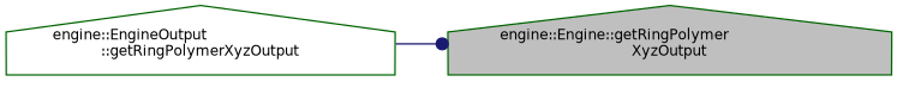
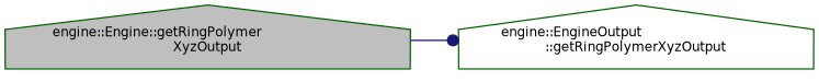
  digraph {
    rankdir=LR
    node [color=darkgreen fontname=Helvetica fontsize=10 shape=house style=filled]
    n1 [fillcolor=grey75 fontcolor=black height=0.2 label="engine::Engine::getRingPolymer\lXyzOutput" width=0.4]
    n2 [fillcolor=white height=0.2 label="engine::EngineOutput\l::getRingPolymerXyzOutput" width=0.4]
-   n2 -> n1 [color=midnightblue fontname=Helvetica fontsize=10 labelfontname=Helvetica labelfontsize=10 style=solid arrowhead=dot]
+   n1 -> n2 [color=midnightblue fontname=Helvetica fontsize=10 labelfontname=Helvetica labelfontsize=10 style=solid arrowhead=dot]
  }
